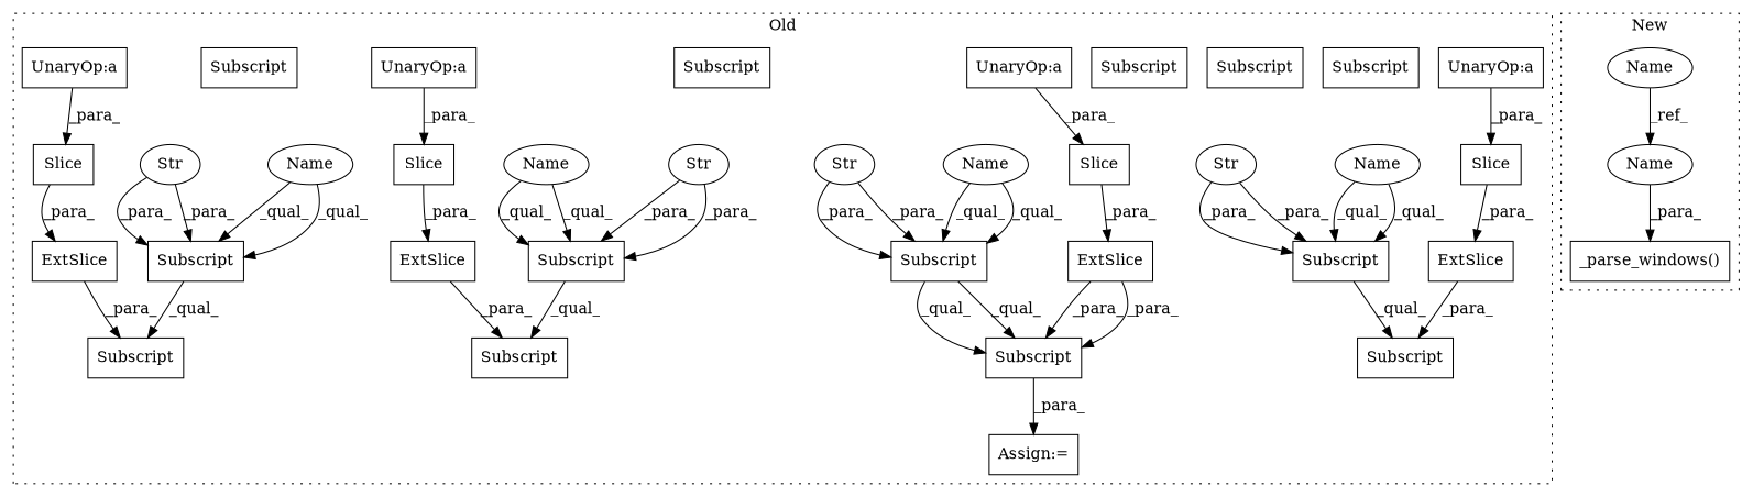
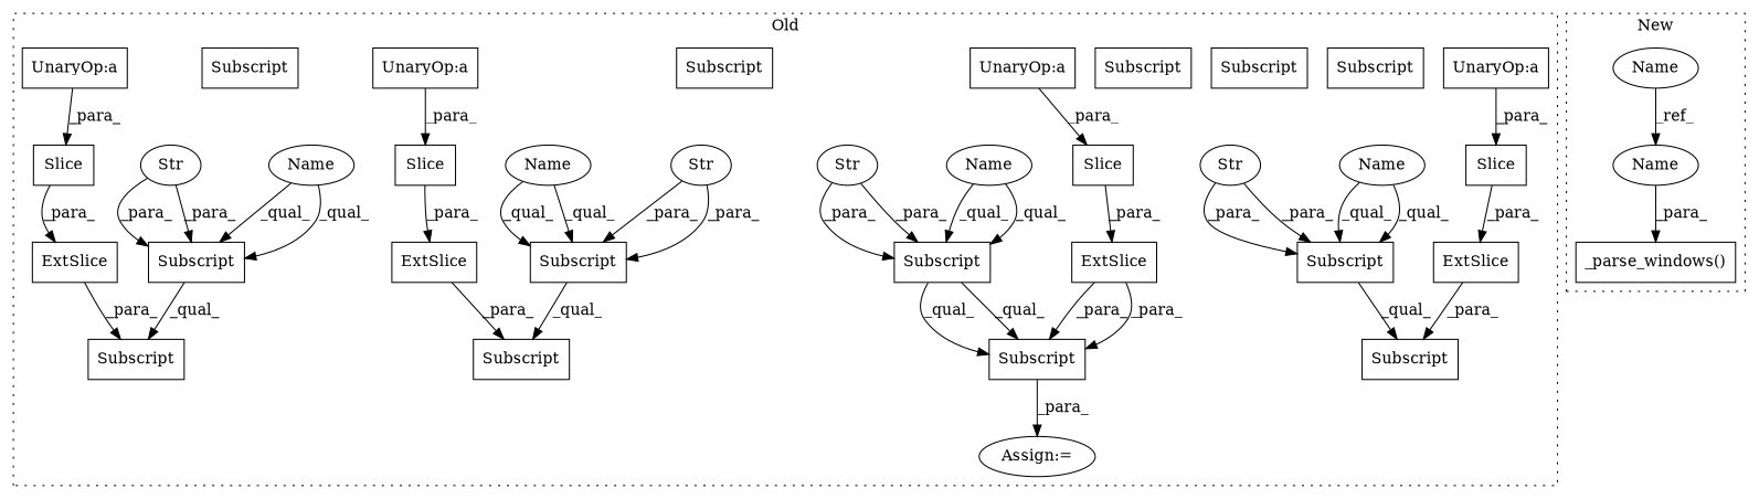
  digraph {
    node [a=63 l=7 s="9240,0" shape=box]
    n1 [a=85 label=ExtSlice s=9240]
    n2 [a=61 label="UnaryOp:a" s=9264]
    n3 [l="42,0" label=Subscript]
    n4 [l="19,0" label=Subscript]
    n5 [a=66 l=10 label=Str s=9248 shape=ellipse]
    n6 [l="19,0" label=Subscript s="9176,0"]
    n7 [a=66 l=10 label=Str s=9184 shape=ellipse]
    n8 [l="39,0" label=Subscript s="9176,0"]
    n9 [a=80 l=1 label=Slice s=9263]
    n10 [a=85 label=ExtSlice s=9176]
    n11 [a=61 label="UnaryOp:a" s=9200]
    n12 [a=80 l=1 label=Slice s=9199]
-   n13 [a=68 l=3 label="Assign:=" s=9237]
+   n13 [a=68 l=3 label="Assign:=" s=9237 shape=ellipse]
    n14 [l="19,0" label=Subscript s="9305,0"]
    n15 [a=66 l=10 label=Str s=9313 shape=ellipse]
    n16 [l="39,0" label=Subscript s="9305,0"]
    n17 [a=85 label=ExtSlice s=9305]
    n18 [a=61 label="UnaryOp:a" s=9328]
    n19 [l="19,0" label=Subscript s="9370,0"]
    n20 [a=66 l=10 label=Str s=9378 shape=ellipse]
    n21 [l="42,0" label=Subscript s="9370,0"]
    n22 [a=80 label=Slice s=9328]
    n23 [a=85 label=ExtSlice s=9370]
    n24 [a=61 label="UnaryOp:a" s=9393]
    n25 [a=80 label=Slice s=9393]
    n26 [l="42,0" label=Subscript]
    n27 [l="19,0" label=Subscript s="9370,0"]
    n28 [a=87 label=Name s=9176 shape=ellipse]
    n29 [l="19,0" label=Subscript s="9305,0"]
    n30 [a=87 label=Name s=9370 shape=ellipse]
    n31 [l="19,0" label=Subscript]
    n32 [a=87 label=Name s=9240 shape=ellipse]
    n33 [a=87 label=Name s=9305 shape=ellipse]
    n34 [l="19,0" label=Subscript s="9176,0"]
    n35 [a=75 l="20,1" label="_parse_windows()" s="10984,11018"]
    n36 [a=87 label=Name s=10675 shape=ellipse]
    n37 [a=87 label=Name s=11011 shape=ellipse]
    subgraph cluster_1 {
      label=Old
      style=dotted
      n1
      n2
      n3
      n4
      n5
      n6
      n7
      n8
      n9
      n10
      n11
      n12
      n13
      n14
      n15
      n16
      n17
      n18
      n19
      n20
      n21
      n22
      n23
      n24
      n25
      n26
      n27
      n28
      n29
      n30
      n31
      n32
      n33
      n34
    }
    subgraph cluster_2 {
      label=New
      style=dotted
      n35
      n36
      n37
    }
    n1 -> n26 [label=_para_]
    n1 -> n26 [label=_para_]
    n2 -> n9 [label=_para_]
    n5 -> n31 [label=_para_]
    n5 -> n31 [label=_para_]
    n7 -> n34 [label=_para_]
    n7 -> n34 [label=_para_]
    n9 -> n1 [label=_para_]
    n10 -> n8 [label=_para_]
    n11 -> n12 [label=_para_]
    n12 -> n10 [label=_para_]
    n15 -> n29 [label=_para_]
    n15 -> n29 [label=_para_]
    n17 -> n16 [label=_para_]
    n18 -> n22 [label=_para_]
    n20 -> n27 [label=_para_]
    n20 -> n27 [label=_para_]
    n22 -> n17 [label=_para_]
    n23 -> n21 [label=_para_]
    n24 -> n25 [label=_para_]
    n25 -> n23 [label=_para_]
    n26 -> n13 [label=_para_]
    n27 -> n21 [label=_qual_]
    n28 -> n34 [label=_qual_]
    n28 -> n34 [label=_qual_]
    n29 -> n16 [label=_qual_]
    n30 -> n27 [label=_qual_]
    n30 -> n27 [label=_qual_]
    n31 -> n26 [label=_qual_]
    n31 -> n26 [label=_qual_]
    n32 -> n31 [label=_qual_]
    n32 -> n31 [label=_qual_]
    n33 -> n29 [label=_qual_]
    n33 -> n29 [label=_qual_]
    n34 -> n8 [label=_qual_]
    n36 -> n37 [label=_ref_]
    n37 -> n35 [label=_para_]
  }
